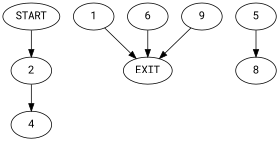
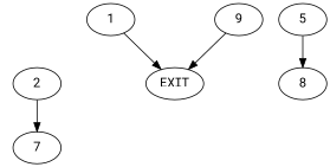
  digraph {
    fontname="Roboto Mono"
    node [fontname="Roboto Mono"]
    edge [fontname="Roboto Mono"]
-   n1 [label=START]
    2
    n3 [label=EXIT]
    1
-   4
+   4 [label=7]
    5
    8
-   6
    9
-   n1 -> 2
    2 -> 4
    1 -> n3
    5 -> 8
-   6 -> n3
    9 -> n3
  }
